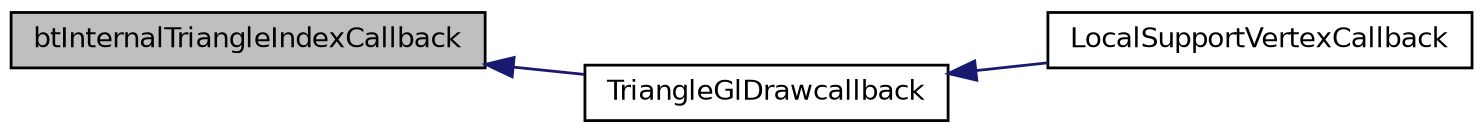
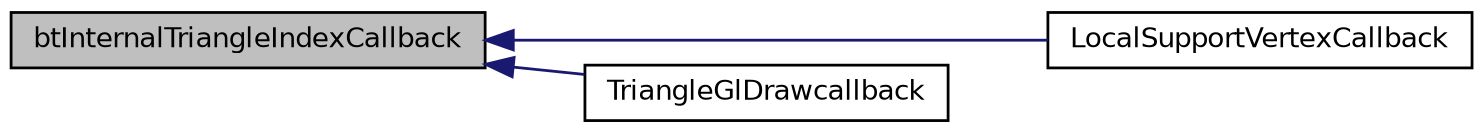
  digraph {
    rankdir=LR
    node [color=black fillcolor=white fontname=Helvetica fontsize=10 shape=record style=filled]
    edge [color=midnightblue dir=back fontname=Helvetica fontsize=10 labelfontname=Helvetica labelfontsize=10 style=solid]
    n1 [fillcolor=grey75 fontcolor=black height=0.2 label=btInternalTriangleIndexCallback width=0.4]
    n2 [height=0.2 label=LocalSupportVertexCallback width=0.4]
    n3 [height=0.2 label=TriangleGlDrawcallback width=0.4]
-   n3 -> n2
+   n1 -> n2
    n1 -> n3
  }
